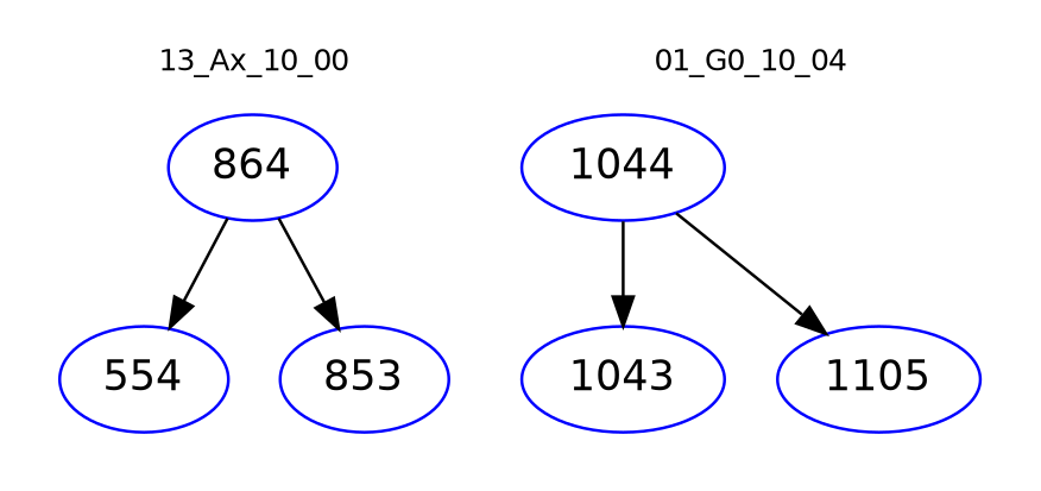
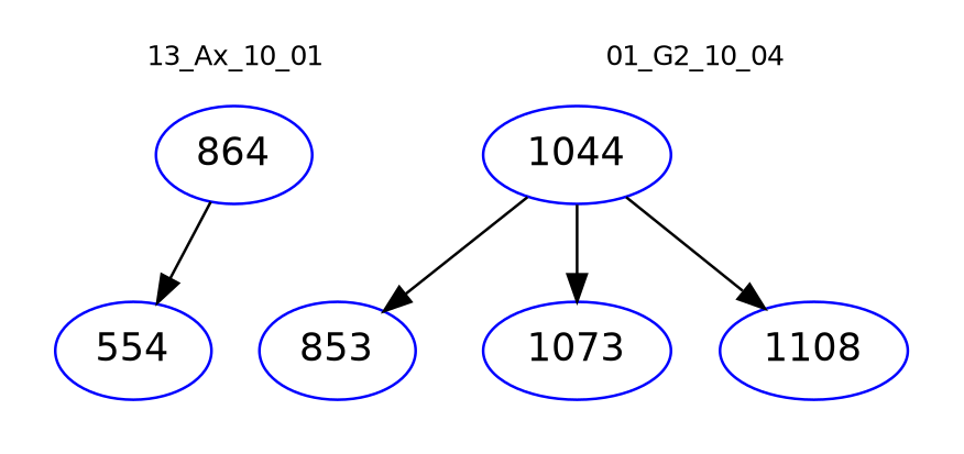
  digraph {
    fontname="DejaVu Sans"
    node [color=blue fontname="DejaVu Sans"]
    edge [color=black fontname="DejaVu Sans"]
    n1 [label=864]
    n2 [label=554]
    n3 [label=853]
    n4 [label=1044]
-   n5 [label=1043]
-   n6 [label=1105]
+   n5 [label=1073]
+   n6 [label=1108]
    subgraph cluster_1 {
      color=white
      fontsize=10
-     label="13_Ax_10_00"
+     label="13_Ax_10_01"
      n1
      n2
      n3
    }
    subgraph cluster_2 {
      color=white
      fontsize=10
-     label="01_G0_10_04"
+     label="01_G2_10_04"
      n4
      n5
      n6
    }
    n1 -> n2
-   n1 -> n3
+   n4 -> n3
    n4 -> n5
    n4 -> n6
  }
